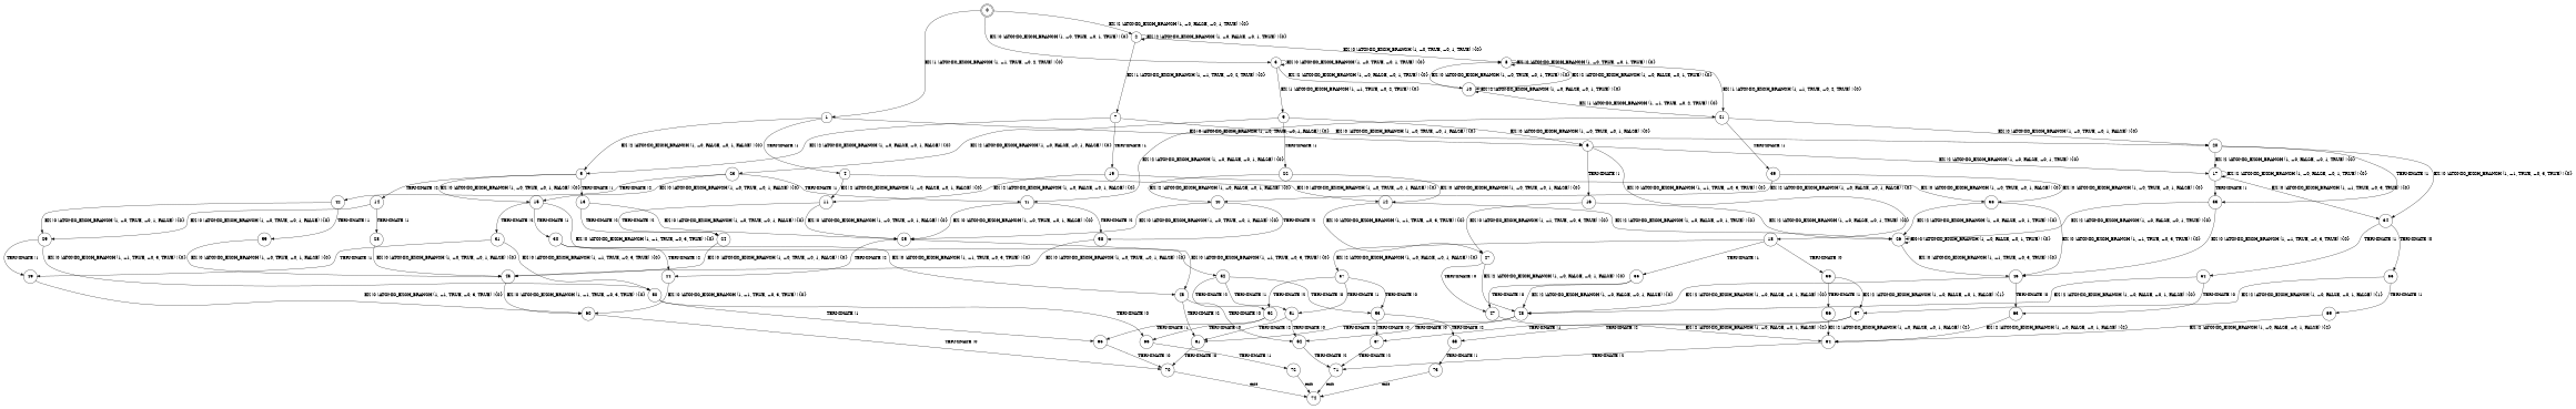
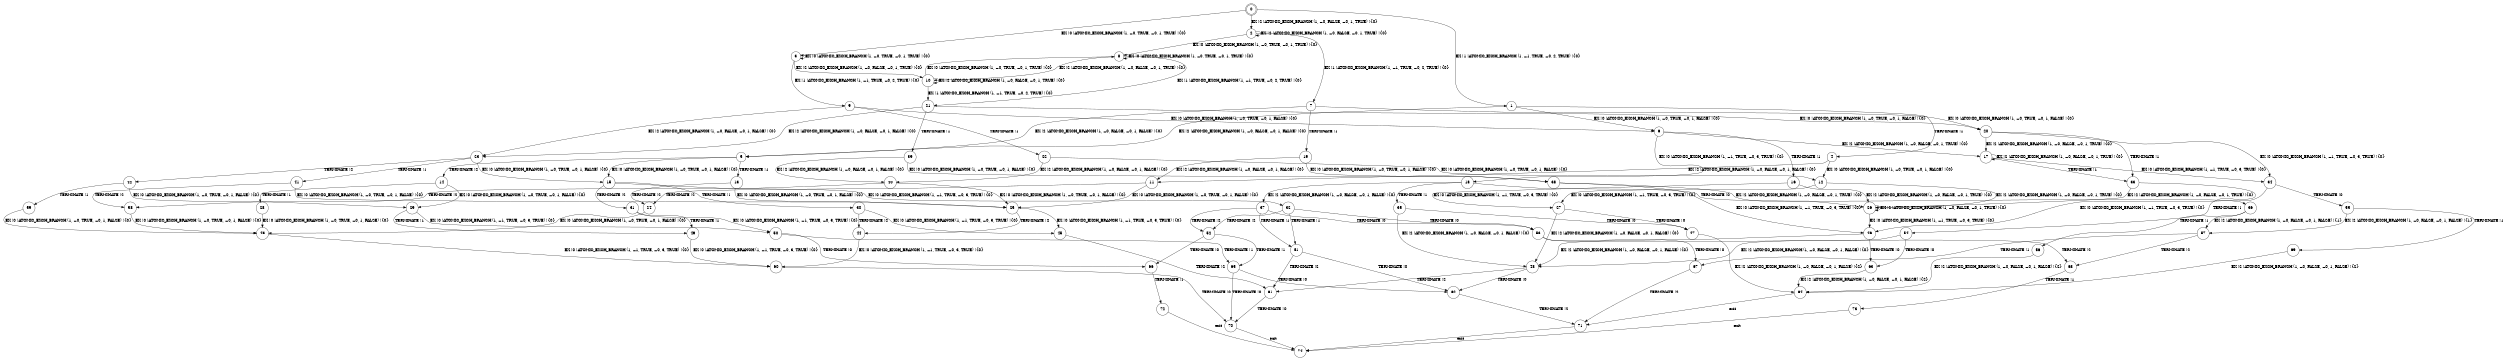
  digraph {
    node [shape=circle]
    0 [peripheries=2]
    1
    2
    3
    4
    5
    6
    7
    8
    9
    10
    11
    12
    13
    14
    15
    16
    17
    18
    19
    20
    21
    22
    23
    24
    25
    26
    27
    28
    29
    30
    31
    32
    33
    34
    35
    36
    37
    38
    39
    40
    41
    42
    43
    44
    45
    46
    47
    48
    49
    50
    51
    52
    53
    54
    55
    56
    57
    58
    59
    60
    61
    62
    63
    64
    65
    66
    67
    68
    69
    70
    71
    72
    73
    74
    0 -> 1 [label="EX !1 !ATOMIC_EXCH_BRANCH (1, +1, TRUE, +0, 2, TRUE) !{0}"]
    0 -> 2 [label="EX !2 !ATOMIC_EXCH_BRANCH (1, +0, FALSE, +0, 1, TRUE) !{0}"]
    0 -> 3 [label="EX !0 !ATOMIC_EXCH_BRANCH (1, +0, TRUE, +0, 1, TRUE) !{0}"]
    1 -> 4 [label="TERMINATE !1"]
    1 -> 5 [label="EX !2 !ATOMIC_EXCH_BRANCH (1, +0, FALSE, +0, 1, FALSE) !{0}"]
    1 -> 6 [label="EX !0 !ATOMIC_EXCH_BRANCH (1, +0, TRUE, +0, 1, FALSE) !{0}"]
    2 -> 2 [label="EX !2 !ATOMIC_EXCH_BRANCH (1, +0, FALSE, +0, 1, TRUE) !{0}"]
    2 -> 7 [label="EX !1 !ATOMIC_EXCH_BRANCH (1, +1, TRUE, +0, 2, TRUE) !{0}"]
    2 -> 8 [label="EX !0 !ATOMIC_EXCH_BRANCH (1, +0, TRUE, +0, 1, TRUE) !{0}"]
    3 -> 3 [label="EX !0 !ATOMIC_EXCH_BRANCH (1, +0, TRUE, +0, 1, TRUE) !{0}"]
    3 -> 9 [label="EX !1 !ATOMIC_EXCH_BRANCH (1, +1, TRUE, +0, 2, TRUE) !{0}"]
    3 -> 10 [label="EX !2 !ATOMIC_EXCH_BRANCH (1, +0, FALSE, +0, 1, TRUE) !{0}"]
    4 -> 11 [label="EX !2 !ATOMIC_EXCH_BRANCH (1, +0, FALSE, +0, 1, FALSE) !{0}"]
    4 -> 12 [label="EX !0 !ATOMIC_EXCH_BRANCH (1, +0, TRUE, +0, 1, FALSE) !{0}"]
    5 -> 13 [label="TERMINATE !1"]
    5 -> 14 [label="TERMINATE !2"]
    5 -> 15 [label="EX !0 !ATOMIC_EXCH_BRANCH (1, +0, TRUE, +0, 1, FALSE) !{0}"]
    6 -> 16 [label="TERMINATE !1"]
    6 -> 17 [label="EX !2 !ATOMIC_EXCH_BRANCH (1, +0, FALSE, +0, 1, TRUE) !{0}"]
    6 -> 18 [label="EX !0 !ATOMIC_EXCH_BRANCH (1, +1, TRUE, +0, 3, TRUE) !{0}"]
    7 -> 5 [label="EX !2 !ATOMIC_EXCH_BRANCH (1, +0, FALSE, +0, 1, FALSE) !{0}"]
    7 -> 19 [label="TERMINATE !1"]
    7 -> 20 [label="EX !0 !ATOMIC_EXCH_BRANCH (1, +0, TRUE, +0, 1, FALSE) !{0}"]
    8 -> 8 [label="EX !0 !ATOMIC_EXCH_BRANCH (1, +0, TRUE, +0, 1, TRUE) !{0}"]
    8 -> 10 [label="EX !2 !ATOMIC_EXCH_BRANCH (1, +0, FALSE, +0, 1, TRUE) !{0}"]
    8 -> 21 [label="EX !1 !ATOMIC_EXCH_BRANCH (1, +1, TRUE, +0, 2, TRUE) !{0}"]
    9 -> 6 [label="EX !0 !ATOMIC_EXCH_BRANCH (1, +0, TRUE, +0, 1, FALSE) !{0}"]
    9 -> 22 [label="TERMINATE !1"]
    9 -> 23 [label="EX !2 !ATOMIC_EXCH_BRANCH (1, +0, FALSE, +0, 1, FALSE) !{0}"]
    10 -> 8 [label="EX !0 !ATOMIC_EXCH_BRANCH (1, +0, TRUE, +0, 1, TRUE) !{0}"]
    10 -> 10 [label="EX !2 !ATOMIC_EXCH_BRANCH (1, +0, FALSE, +0, 1, TRUE) !{0}"]
    10 -> 21 [label="EX !1 !ATOMIC_EXCH_BRANCH (1, +1, TRUE, +0, 2, TRUE) !{0}"]
    11 -> 24 [label="TERMINATE !2"]
    11 -> 25 [label="EX !0 !ATOMIC_EXCH_BRANCH (1, +0, TRUE, +0, 1, FALSE) !{0}"]
    12 -> 26 [label="EX !2 !ATOMIC_EXCH_BRANCH (1, +0, FALSE, +0, 1, TRUE) !{0}"]
    12 -> 27 [label="EX !0 !ATOMIC_EXCH_BRANCH (1, +1, TRUE, +0, 3, TRUE) !{0}"]
    13 -> 24 [label="TERMINATE !2"]
    13 -> 25 [label="EX !0 !ATOMIC_EXCH_BRANCH (1, +0, TRUE, +0, 1, FALSE) !{0}"]
    14 -> 28 [label="TERMINATE !1"]
    14 -> 29 [label="EX !0 !ATOMIC_EXCH_BRANCH (1, +0, TRUE, +0, 1, FALSE) !{0}"]
    15 -> 30 [label="TERMINATE !1"]
    15 -> 31 [label="TERMINATE !2"]
    15 -> 32 [label="EX !0 !ATOMIC_EXCH_BRANCH (1, +1, TRUE, +0, 3, TRUE) !{0}"]
    16 -> 26 [label="EX !2 !ATOMIC_EXCH_BRANCH (1, +0, FALSE, +0, 1, TRUE) !{0}"]
    16 -> 27 [label="EX !0 !ATOMIC_EXCH_BRANCH (1, +1, TRUE, +0, 3, TRUE) !{0}"]
    17 -> 17 [label="EX !2 !ATOMIC_EXCH_BRANCH (1, +0, FALSE, +0, 1, TRUE) !{0}"]
    17 -> 33 [label="TERMINATE !1"]
    17 -> 34 [label="EX !0 !ATOMIC_EXCH_BRANCH (1, +1, TRUE, +0, 3, TRUE) !{0}"]
    18 -> 35 [label="TERMINATE !1"]
    18 -> 36 [label="TERMINATE !0"]
    18 -> 37 [label="EX !2 !ATOMIC_EXCH_BRANCH (1, +0, FALSE, +0, 1, FALSE) !{0}"]
    19 -> 11 [label="EX !2 !ATOMIC_EXCH_BRANCH (1, +0, FALSE, +0, 1, FALSE) !{0}"]
    19 -> 38 [label="EX !0 !ATOMIC_EXCH_BRANCH (1, +0, TRUE, +0, 1, FALSE) !{0}"]
    20 -> 17 [label="EX !2 !ATOMIC_EXCH_BRANCH (1, +0, FALSE, +0, 1, TRUE) !{0}"]
    20 -> 33 [label="TERMINATE !1"]
    20 -> 34 [label="EX !0 !ATOMIC_EXCH_BRANCH (1, +1, TRUE, +0, 3, TRUE) !{0}"]
    21 -> 20 [label="EX !0 !ATOMIC_EXCH_BRANCH (1, +0, TRUE, +0, 1, FALSE) !{0}"]
-   21 -> 41 [label="EX !2 !ATOMIC_EXCH_BRANCH (1, +0, FALSE, +0, 1, FALSE) !{0}"]
+   21 -> 23 [label="EX !2 !ATOMIC_EXCH_BRANCH (1, +0, FALSE, +0, 1, FALSE) !{0}"]
    21 -> 39 [label="TERMINATE !1"]
    22 -> 12 [label="EX !0 !ATOMIC_EXCH_BRANCH (1, +0, TRUE, +0, 1, FALSE) !{0}"]
    22 -> 40 [label="EX !2 !ATOMIC_EXCH_BRANCH (1, +0, FALSE, +0, 1, FALSE) !{0}"]
    23 -> 15 [label="EX !0 !ATOMIC_EXCH_BRANCH (1, +0, TRUE, +0, 1, FALSE) !{0}"]
    23 -> 41 [label="TERMINATE !1"]
    23 -> 42 [label="TERMINATE !2"]
    24 -> 43 [label="EX !0 !ATOMIC_EXCH_BRANCH (1, +0, TRUE, +0, 1, FALSE) !{0}"]
    25 -> 44 [label="TERMINATE !2"]
    25 -> 45 [label="EX !0 !ATOMIC_EXCH_BRANCH (1, +1, TRUE, +0, 3, TRUE) !{0}"]
    26 -> 26 [label="EX !2 !ATOMIC_EXCH_BRANCH (1, +0, FALSE, +0, 1, TRUE) !{0}"]
    26 -> 46 [label="EX !0 !ATOMIC_EXCH_BRANCH (1, +1, TRUE, +0, 3, TRUE) !{0}"]
    27 -> 47 [label="TERMINATE !0"]
    27 -> 48 [label="EX !2 !ATOMIC_EXCH_BRANCH (1, +0, FALSE, +0, 1, FALSE) !{0}"]
    28 -> 43 [label="EX !0 !ATOMIC_EXCH_BRANCH (1, +0, TRUE, +0, 1, FALSE) !{0}"]
    29 -> 49 [label="TERMINATE !1"]
    29 -> 50 [label="EX !0 !ATOMIC_EXCH_BRANCH (1, +1, TRUE, +0, 3, TRUE) !{0}"]
    30 -> 44 [label="TERMINATE !2"]
    30 -> 45 [label="EX !0 !ATOMIC_EXCH_BRANCH (1, +1, TRUE, +0, 3, TRUE) !{0}"]
    31 -> 49 [label="TERMINATE !1"]
    31 -> 50 [label="EX !0 !ATOMIC_EXCH_BRANCH (1, +1, TRUE, +0, 3, TRUE) !{0}"]
    32 -> 51 [label="TERMINATE !1"]
    32 -> 52 [label="TERMINATE !2"]
    32 -> 53 [label="TERMINATE !0"]
    33 -> 26 [label="EX !2 !ATOMIC_EXCH_BRANCH (1, +0, FALSE, +0, 1, TRUE) !{0}"]
    33 -> 46 [label="EX !0 !ATOMIC_EXCH_BRANCH (1, +1, TRUE, +0, 3, TRUE) !{0}"]
    34 -> 54 [label="TERMINATE !1"]
    34 -> 55 [label="TERMINATE !0"]
    35 -> 47 [label="TERMINATE !0"]
    35 -> 48 [label="EX !2 !ATOMIC_EXCH_BRANCH (1, +0, FALSE, +0, 1, FALSE) !{0}"]
    36 -> 56 [label="TERMINATE !1"]
    36 -> 57 [label="EX !2 !ATOMIC_EXCH_BRANCH (1, +0, FALSE, +0, 1, FALSE) !{1}"]
    37 -> 51 [label="TERMINATE !1"]
    37 -> 52 [label="TERMINATE !2"]
    37 -> 53 [label="TERMINATE !0"]
    38 -> 26 [label="EX !2 !ATOMIC_EXCH_BRANCH (1, +0, FALSE, +0, 1, TRUE) !{0}"]
    38 -> 46 [label="EX !0 !ATOMIC_EXCH_BRANCH (1, +1, TRUE, +0, 3, TRUE) !{0}"]
    39 -> 38 [label="EX !0 !ATOMIC_EXCH_BRANCH (1, +0, TRUE, +0, 1, FALSE) !{0}"]
    39 -> 40 [label="EX !2 !ATOMIC_EXCH_BRANCH (1, +0, FALSE, +0, 1, FALSE) !{0}"]
    40 -> 25 [label="EX !0 !ATOMIC_EXCH_BRANCH (1, +0, TRUE, +0, 1, FALSE) !{0}"]
    40 -> 58 [label="TERMINATE !2"]
    41 -> 25 [label="EX !0 !ATOMIC_EXCH_BRANCH (1, +0, TRUE, +0, 1, FALSE) !{0}"]
    41 -> 58 [label="TERMINATE !2"]
    42 -> 29 [label="EX !0 !ATOMIC_EXCH_BRANCH (1, +0, TRUE, +0, 1, FALSE) !{0}"]
    42 -> 59 [label="TERMINATE !1"]
    43 -> 60 [label="EX !0 !ATOMIC_EXCH_BRANCH (1, +1, TRUE, +0, 3, TRUE) !{0}"]
    44 -> 60 [label="EX !0 !ATOMIC_EXCH_BRANCH (1, +1, TRUE, +0, 3, TRUE) !{0}"]
    45 -> 61 [label="TERMINATE !2"]
-   45 -> 62 [label="TERMINATE !0"]
+   65 -> 62 [label="TERMINATE !0"]
    46 -> 48 [label="EX !2 !ATOMIC_EXCH_BRANCH (1, +0, FALSE, +0, 1, FALSE) !{0}"]
    46 -> 63 [label="TERMINATE !0"]
    47 -> 64 [label="EX !2 !ATOMIC_EXCH_BRANCH (1, +0, FALSE, +0, 1, FALSE) !{2}"]
    48 -> 61 [label="TERMINATE !2"]
    48 -> 62 [label="TERMINATE !0"]
    49 -> 60 [label="EX !0 !ATOMIC_EXCH_BRANCH (1, +1, TRUE, +0, 3, TRUE) !{0}"]
    50 -> 65 [label="TERMINATE !1"]
    50 -> 66 [label="TERMINATE !0"]
    51 -> 61 [label="TERMINATE !2"]
    51 -> 62 [label="TERMINATE !0"]
    52 -> 65 [label="TERMINATE !1"]
    52 -> 66 [label="TERMINATE !0"]
    53 -> 67 [label="TERMINATE !0"]
    53 -> 68 [label="TERMINATE !2"]
    54 -> 48 [label="EX !2 !ATOMIC_EXCH_BRANCH (1, +0, FALSE, +0, 1, FALSE) !{0}"]
    54 -> 63 [label="TERMINATE !0"]
    55 -> 57 [label="EX !2 !ATOMIC_EXCH_BRANCH (1, +0, FALSE, +0, 1, FALSE) !{1}"]
    55 -> 69 [label="TERMINATE !1"]
    56 -> 64 [label="EX !2 !ATOMIC_EXCH_BRANCH (1, +0, FALSE, +0, 1, FALSE) !{2}"]
    57 -> 67 [label="TERMINATE !1"]
    57 -> 68 [label="TERMINATE !2"]
    58 -> 43 [label="EX !0 !ATOMIC_EXCH_BRANCH (1, +0, TRUE, +0, 1, FALSE) !{0}"]
    59 -> 43 [label="EX !0 !ATOMIC_EXCH_BRANCH (1, +0, TRUE, +0, 1, FALSE) !{0}"]
    60 -> 70 [label="TERMINATE !0"]
    61 -> 70 [label="TERMINATE !0"]
    62 -> 71 [label="TERMINATE !2"]
    63 -> 64 [label="EX !2 !ATOMIC_EXCH_BRANCH (1, +0, FALSE, +0, 1, FALSE) !{2}"]
-   64 -> 71 [label="TERMINATE !2"]
+   64 -> 71 [label=exit]
    65 -> 70 [label="TERMINATE !0"]
    66 -> 72 [label="TERMINATE !1"]
    67 -> 71 [label="TERMINATE !2"]
    68 -> 73 [label="TERMINATE !1"]
    69 -> 64 [label="EX !2 !ATOMIC_EXCH_BRANCH (1, +0, FALSE, +0, 1, FALSE) !{2}"]
    70 -> 74 [label=exit]
    71 -> 74 [label=exit]
    72 -> 74 [label=exit]
    73 -> 74 [label=exit]
  }
